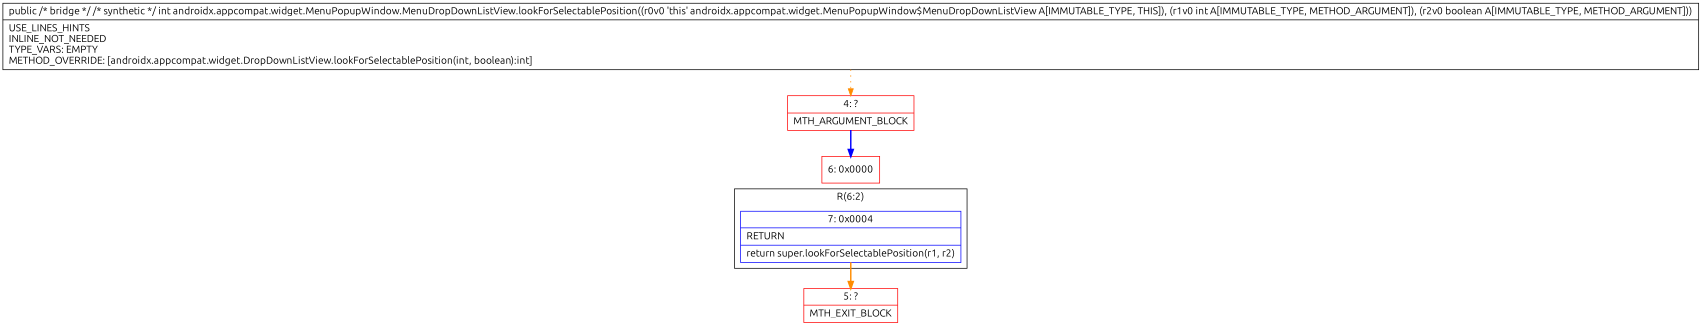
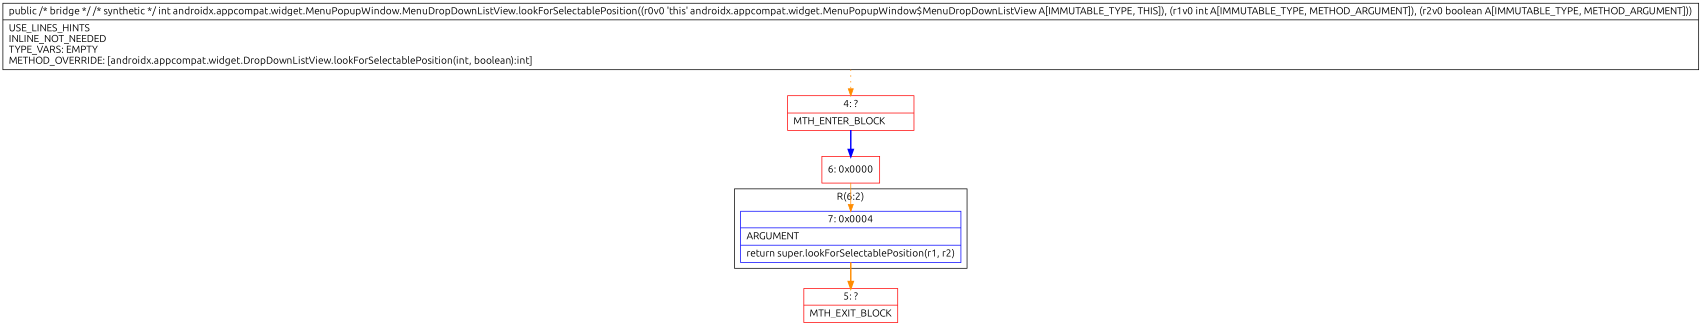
  digraph {
    fontname=Ubuntu
    node [color=red fontname=Ubuntu shape=record]
    edge [color=darkorange fontname=Ubuntu style=bold]
-   n1 [color=blue label="{7\:\ 0x0004|RETURN\l|return super.lookForSelectablePosition(r1, r2)\l}"]
+   n1 [color=blue label="{7\:\ 0x0004|ARGUMENT\l|return super.lookForSelectablePosition(r1, r2)\l}"]
    n2 [label="{5\:\ ?|MTH_EXIT_BLOCK\l}"]
-   n3 [label="{4\:\ ?|MTH_ARGUMENT_BLOCK\l}"]
+   n3 [label="{4\:\ ?|MTH_ENTER_BLOCK\l}"]
    n4 [label="{6\:\ 0x0000}"]
    n5 [label="{public \/* bridge *\/ \/* synthetic *\/ int androidx.appcompat.widget.MenuPopupWindow.MenuDropDownListView.lookForSelectablePosition((r0v0 'this' androidx.appcompat.widget.MenuPopupWindow$MenuDropDownListView A[IMMUTABLE_TYPE, THIS]), (r1v0 int A[IMMUTABLE_TYPE, METHOD_ARGUMENT]), (r2v0 boolean A[IMMUTABLE_TYPE, METHOD_ARGUMENT]))  | USE_LINES_HINTS\lINLINE_NOT_NEEDED\lTYPE_VARS: EMPTY\lMETHOD_OVERRIDE: [androidx.appcompat.widget.DropDownListView.lookForSelectablePosition(int, boolean):int]\l}" color=""]
    subgraph cluster_1 {
      label="R(6:2)"
      n1
    }
    n1 -> n2
    n3 -> n4 [color=blue]
+   n4 -> n1 [style=solid]
    n5 -> n3 [style=dotted]
  }
